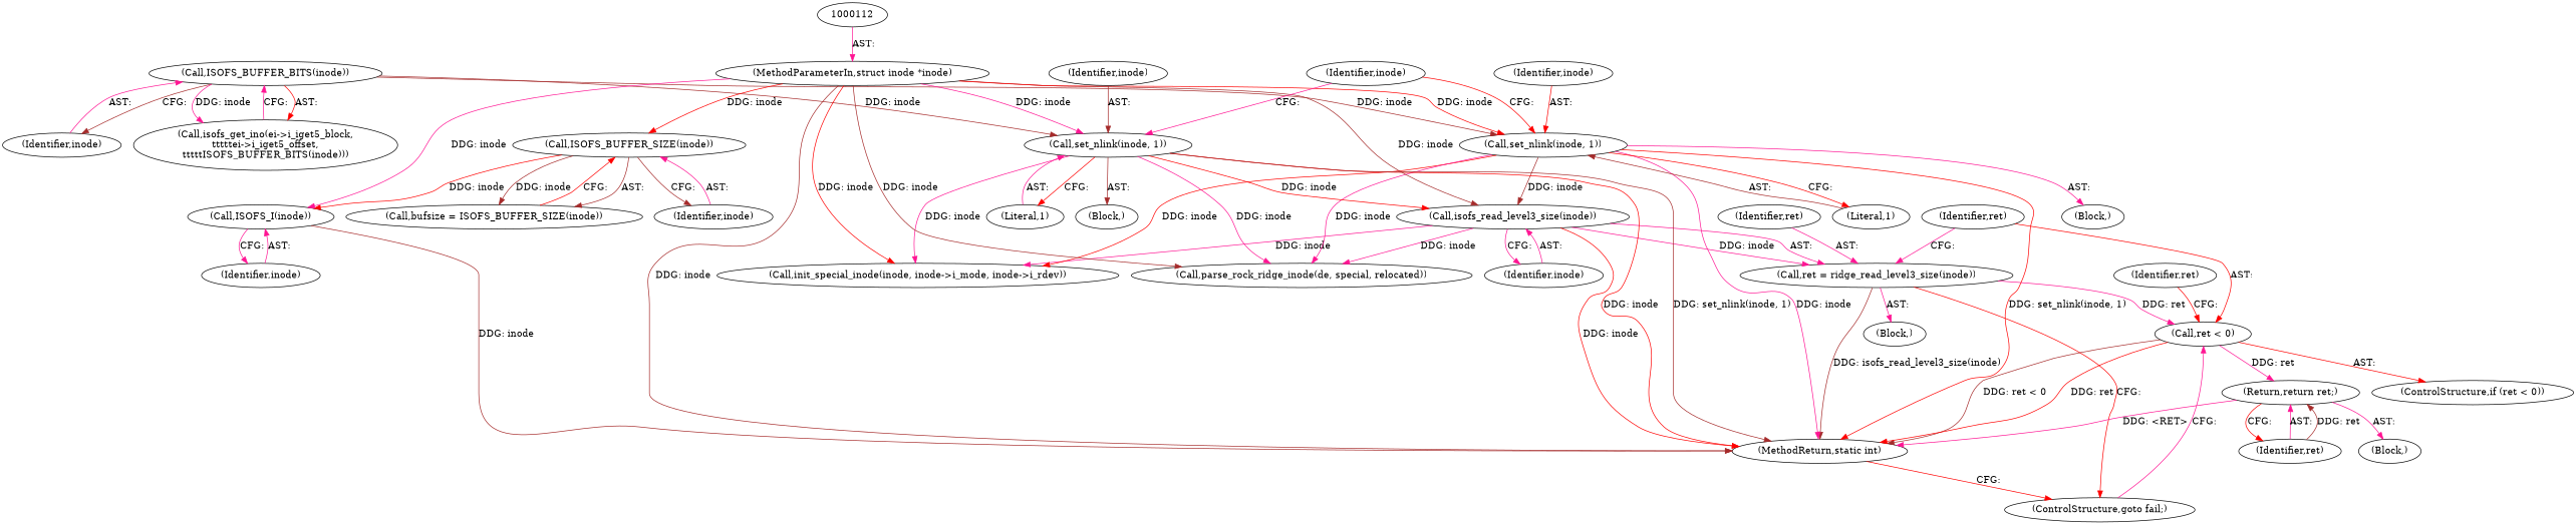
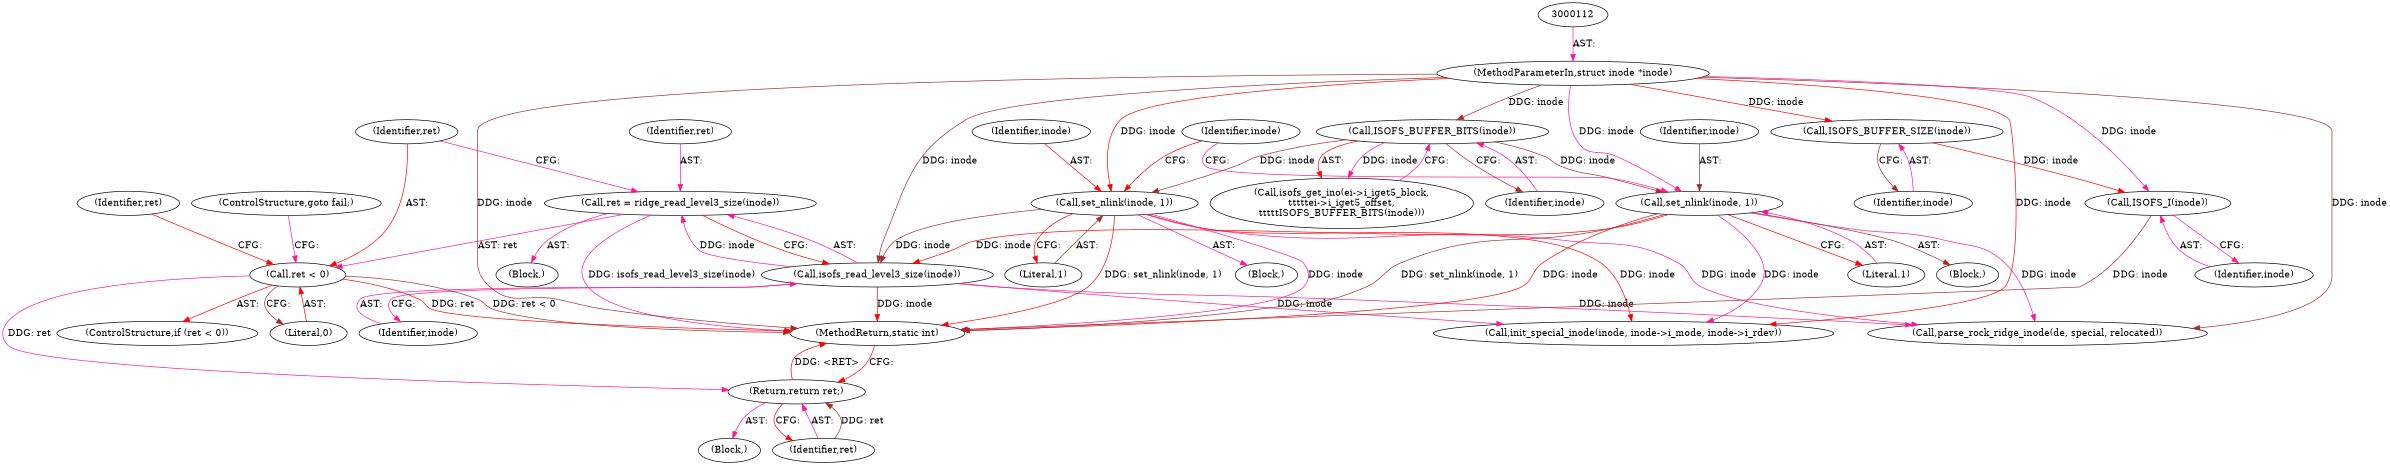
  digraph {
    edge [color=deeppink]
    n1 [label="(Call,ret = ridge_read_level3_size(inode))"]
    n2 [label="(Call,isofs_read_level3_size(inode))"]
    n3 [label="(Call,ret < 0)"]
    n4 [label="(Block,)"]
    n5 [label="(MethodReturn,static int)"]
    n6 [label="(Call,init_special_inode(inode, inode->i_mode, inode->i_rdev))"]
    n7 [label="(Call,parse_rock_ridge_inode(de, special, relocated))"]
    n8 [label="(Identifier,inode)"]
    n9 [label="(Return,return ret;)"]
    n10 [label="(ControlStructure,if (ret < 0))"]
+   n11 [label="(Literal,0)"]
    n12 [label="(Call,set_nlink(inode, 1))"]
    n13 [label="(Literal,1)"]
    n14 [label="(Block,)"]
    n15 [label="(Call,ISOFS_BUFFER_BITS(inode))"]
    n16 [label="(Call,set_nlink(inode, 1))"]
    n17 [label="(Identifier,inode)"]
    n18 [label="(Call,isofs_get_ino(ei->i_iget5_block,\n\t\t\t\t\tei->i_iget5_offset,\n\t\t\t\t\tISOFS_BUFFER_BITS(inode)))"]
    n19 [label="(Literal,1)"]
    n20 [label="(Block,)"]
    n21 [label="(Call,ISOFS_I(inode))"]
    n22 [label="(Identifier,inode)"]
    n23 [label="(Call,ISOFS_BUFFER_SIZE(inode))"]
    n24 [label="(Identifier,inode)"]
-   n25 [label="(Call,bufsize = ISOFS_BUFFER_SIZE(inode))"]
    n26 [label="(MethodParameterIn,struct inode *inode)"]
-   1000112
+   1000112 [label=3000112]
    n28 [label="(Block,)"]
    n29 [label="(Identifier,ret)"]
    n30 [label="(Identifier,inode)"]
    n31 [label="(Identifier,ret)"]
    n32 [label="(Identifier,ret)"]
    n33 [label="(Identifier,inode)"]
    n34 [label="(Identifier,inode)"]
    n35 [label="(ControlStructure,goto fail;)"]
    n36 [label="(Identifier,ret)"]
-   n1 -> n35 [color=red label="CFG: "]
-   n1 -> n3 [label="DDG: ret"]
+   n1 -> n2 [color=red label="CFG: "]
+   n1 -> n3 [label="AST: ret"]
    n1 -> n4 [label="AST: "]
-   n1 -> n5 [color=brown label="DDG: isofs_read_level3_size(inode)"]
+   n1 -> n5 [label="DDG: isofs_read_level3_size(inode)"]
    n2 -> n1 [label="AST: "]
    n2 -> n1 [label="DDG: inode"]
    n2 -> n5 [color=red label="DDG: inode"]
    n2 -> n6 [label="DDG: inode"]
    n2 -> n7 [label="DDG: inode"]
    n2 -> n8 [label="CFG: "]
    n3 -> n5 [color=brown label="DDG: ret < 0"]
    n3 -> n5 [color=red label="DDG: ret"]
    n3 -> n9 [label="DDG: ret"]
    n3 -> n10 [color=red label="AST: "]
-   n5 -> n35 [color=red label="CFG: "]
+   n3 -> n11 [color=brown label="CFG: "]
+   n5 -> n9 [color=red label="CFG: "]
    n8 -> n2 [label="AST: "]
-   n9 -> n5 [label="DDG: <RET>"]
+   n9 -> n5 [color=red label="DDG: <RET>"]
    n9 -> n28 [label="AST: "]
    n9 -> n29 [color=red label="CFG: "]
+   n11 -> n3 [color=red label="AST: "]
    n12 -> n2 [color=brown label="DDG: inode"]
    n12 -> n5 [label="DDG: inode"]
    n12 -> n5 [color=red label="DDG: set_nlink(inode, 1)"]
    n12 -> n6 [color=red label="DDG: inode"]
    n12 -> n7 [label="DDG: inode"]
    n12 -> n13 [color=red label="CFG: "]
    n12 -> n14 [label="AST: "]
    n13 -> n12 [color=brown label="AST: "]
    n15 -> n12 [color=brown label="DDG: inode"]
    n15 -> n16 [color=brown label="DDG: inode"]
    n15 -> n17 [color=brown label="CFG: "]
    n15 -> n18 [color=red label="AST: "]
    n15 -> n18 [label="DDG: inode"]
    n16 -> n2 [color=red label="DDG: inode"]
    n16 -> n5 [color=red label="DDG: inode"]
    n16 -> n5 [color=brown label="DDG: set_nlink(inode, 1)"]
    n16 -> n6 [label="DDG: inode"]
    n16 -> n7 [label="DDG: inode"]
    n16 -> n19 [color=red label="CFG: "]
    n16 -> n20 [color=brown label="AST: "]
    n17 -> n15 [label="AST: "]
    n18 -> n15 [label="CFG: "]
    n19 -> n16 [label="AST: "]
    n21 -> n5 [color=brown label="DDG: inode"]
    n21 -> n22 [label="CFG: "]
    n22 -> n21 [label="AST: "]
    n23 -> n21 [color=red label="DDG: inode"]
    n23 -> n24 [color=brown label="CFG: "]
-   n23 -> n25 [color=brown label="AST: "]
-   n23 -> n25 [color=brown label="DDG: inode"]
    n24 -> n23 [label="AST: "]
-   n25 -> n23 [color=red label="CFG: "]
    n26 -> n2 [color=brown label="DDG: inode"]
    n26 -> n5 [color=brown label="DDG: inode"]
    n26 -> n6 [color=red label="DDG: inode"]
    n26 -> n7 [color=brown label="DDG: inode"]
    n26 -> n12 [color=red label="DDG: inode"]
+   n26 -> n15 [color=brown label="DDG: inode"]
    n26 -> n16 [label="DDG: inode"]
    n26 -> n21 [label="DDG: inode"]
    n26 -> n23 [color=red label="DDG: inode"]
    1000112 -> n26 [label="AST: "]
    n29 -> n9 [label="AST: "]
    n29 -> n9 [color=brown label="DDG: ret"]
    n30 -> n12 [color=red label="AST: "]
    n31 -> n1 [label="AST: "]
    n32 -> n3 [color=red label="CFG: "]
    n33 -> n12 [color=red label="CFG: "]
    n33 -> n16 [label="CFG: "]
    n34 -> n16 [color=brown label="AST: "]
    n35 -> n3 [label="CFG: "]
    n36 -> n1 [label="CFG: "]
    n36 -> n3 [color=red label="AST: "]
  }
